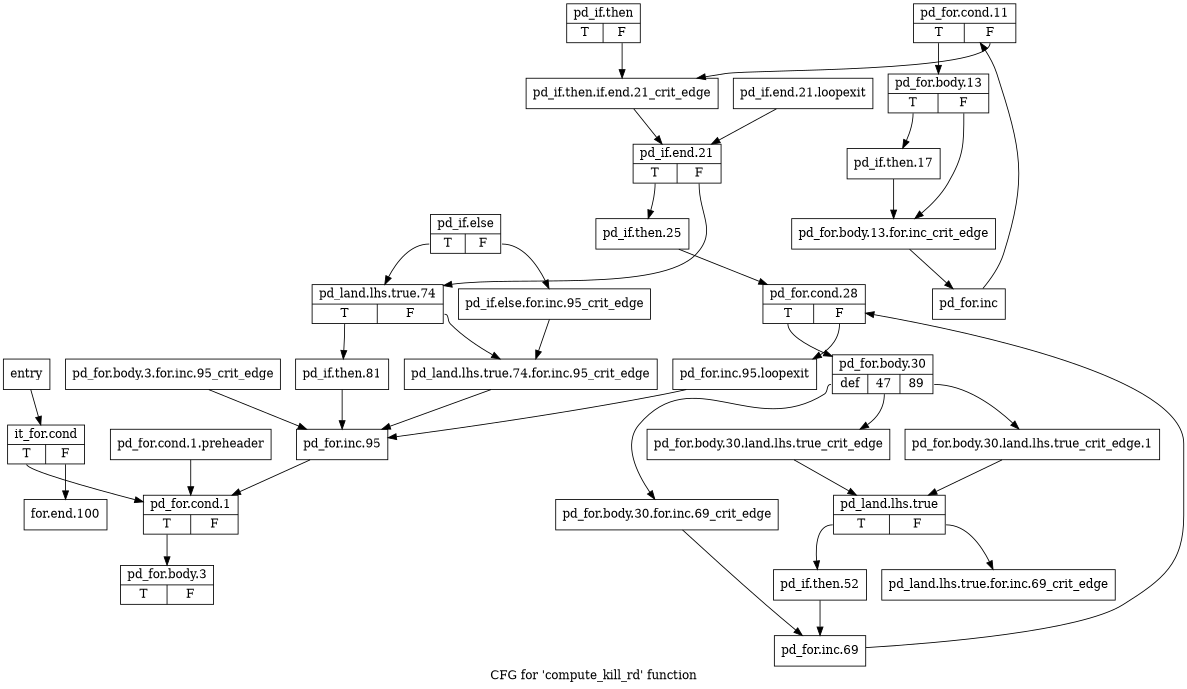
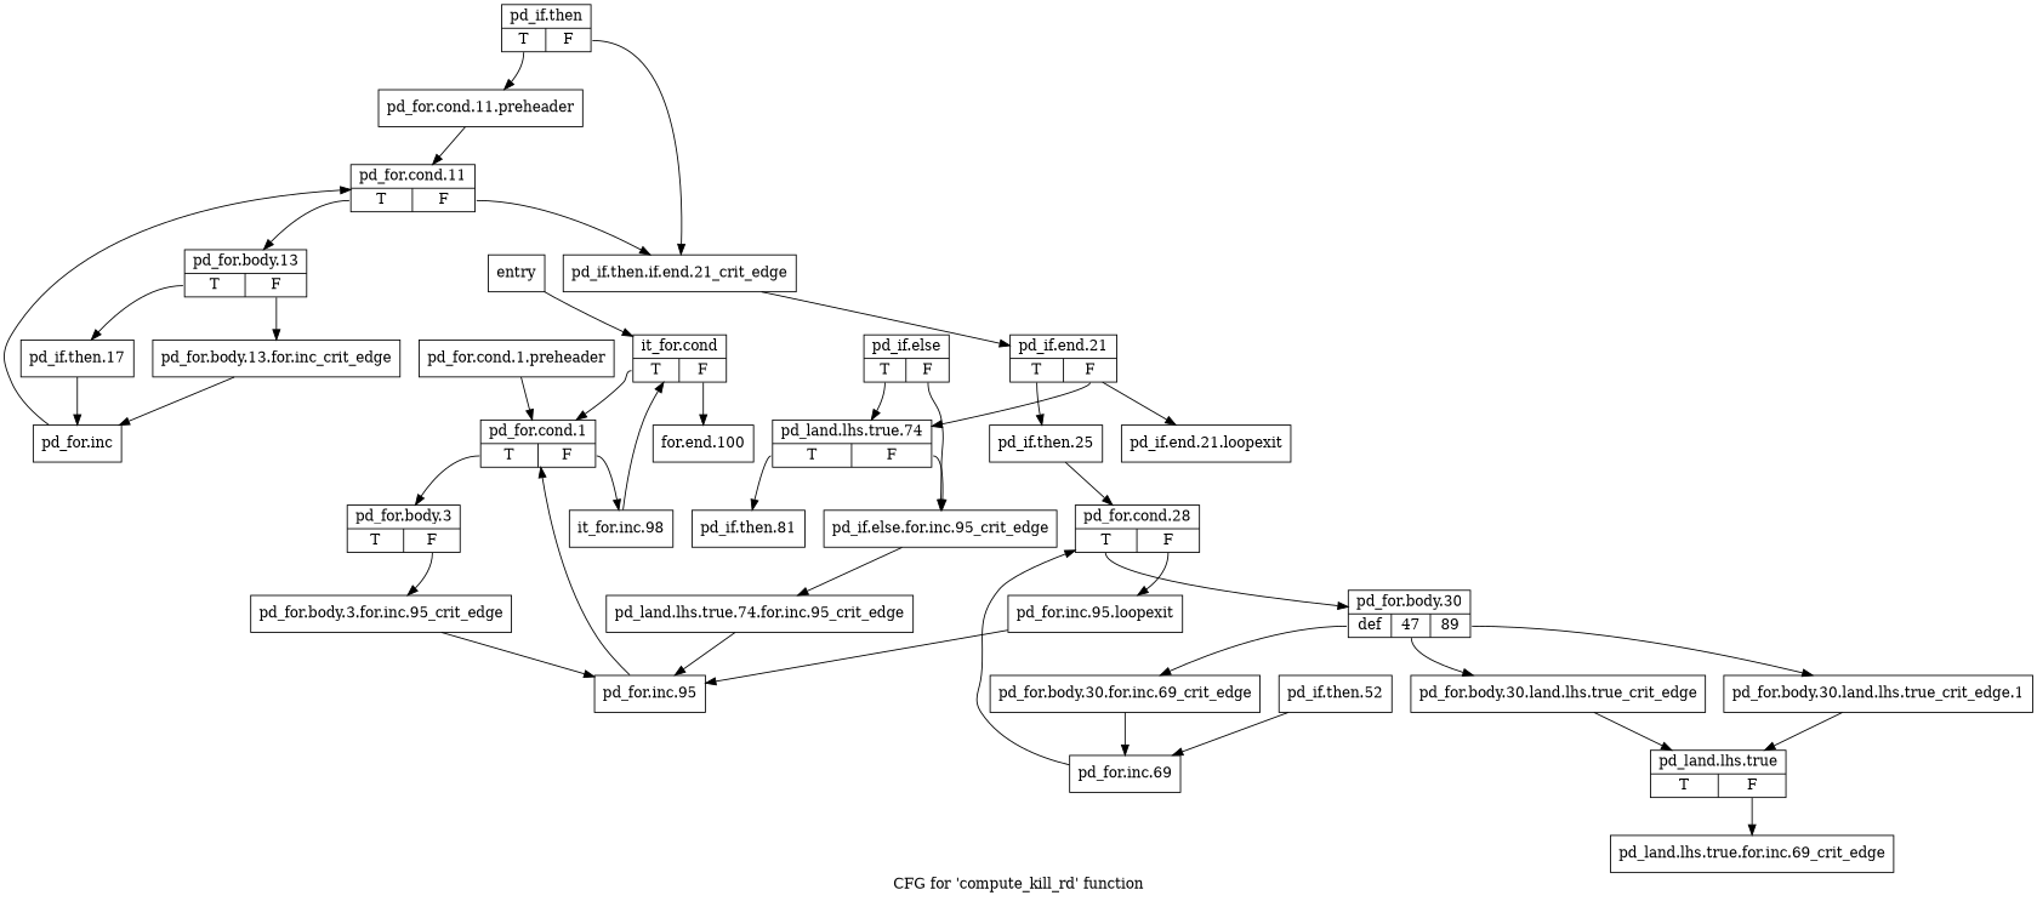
  digraph {
    label="CFG for 'compute_kill_rd' function"
    node [shape=record]
    n1 [label="{entry}"]
    n2 [label="{it_for.cond|{<s0>T|<s1>F}}"]
    n3 [label="{for.end.100}"]
    n4 [label="{pd_for.cond.1|{<s0>T|<s1>F}}"]
    n5 [label="{pd_for.cond.1.preheader}"]
    n6 [label="{pd_for.body.3|{<s0>T|<s1>F}}"]
+   n7 [label="{it_for.inc.98}"]
    n8 [label="{pd_for.body.3.for.inc.95_crit_edge}"]
    n9 [label="{pd_if.then|{<s0>T|<s1>F}}"]
+   n10 [label="{pd_for.cond.11.preheader}"]
    n11 [label="{pd_if.then.if.end.21_crit_edge}"]
    n12 [label="{pd_for.inc.95}"]
    n13 [label="{pd_for.cond.11|{<s0>T|<s1>F}}"]
    n14 [label="{pd_if.end.21|{<s0>T|<s1>F}}"]
    n15 [label="{pd_for.body.13|{<s0>T|<s1>F}}"]
    n16 [label="{pd_if.then.25}"]
    n17 [label="{pd_land.lhs.true.74|{<s0>T|<s1>F}}"]
    n18 [label="{pd_for.cond.28|{<s0>T|<s1>F}}"]
    n19 [label="{pd_if.else|{<s0>T|<s1>F}}"]
    n20 [label="{pd_if.else.for.inc.95_crit_edge}"]
    n21 [label="{pd_if.then.17}"]
    n22 [label="{pd_for.body.13.for.inc_crit_edge}"]
    n23 [label="{pd_if.end.21.loopexit}"]
    n24 [label="{pd_for.inc}"]
    n25 [label="{pd_for.body.30|{<s0>def|<s1>47|<s2>89}}"]
    n26 [label="{pd_for.inc.95.loopexit}"]
    n27 [label="{pd_if.then.81}"]
    n28 [label="{pd_land.lhs.true.74.for.inc.95_crit_edge}"]
    n29 [label="{pd_for.body.30.for.inc.69_crit_edge}"]
    n30 [label="{pd_for.body.30.land.lhs.true_crit_edge}"]
    n31 [label="{pd_for.body.30.land.lhs.true_crit_edge.1}"]
    n32 [label="{pd_for.inc.69}"]
    n33 [label="{pd_land.lhs.true|{<s0>T|<s1>F}}"]
    n34 [label="{pd_if.then.52}"]
    n35 [label="{pd_land.lhs.true.for.inc.69_crit_edge}"]
    n1 -> n2
    n2 -> n3 [tailport=s1]
    n2 -> n4 [tailport=s0]
    n4 -> n6 [tailport=s0]
+   n4 -> n7 [tailport=s1]
    n5 -> n4
+   n6 -> n8 [tailport=s1]
+   n7 -> n2
    n8 -> n12
+   n9 -> n10 [tailport=s0]
    n9 -> n11 [tailport=s1]
+   n10 -> n13
    n11 -> n14
    n12 -> n4
    n13 -> n11 [tailport=s1]
    n13 -> n15 [tailport=s0]
    n14 -> n16 [tailport=s0]
    n14 -> n17 [tailport=s1]
    n15 -> n21 [tailport=s0]
    n15 -> n22 [tailport=s1]
    n16 -> n18
    n17 -> n27 [tailport=s0]
-   n17 -> n28 [tailport=s1]
+   n17 -> n20 [tailport=s1]
    n18 -> n25 [tailport=s0]
    n18 -> n26 [tailport=s1]
    n19 -> n17 [tailport=s0]
    n19 -> n20 [tailport=s1]
    n20 -> n28
-   n21 -> n22
+   n21 -> n24
    n22 -> n24
-   n23 -> n14
+   n14 -> n23
    n24 -> n13
    n25 -> n29 [tailport=s0]
    n25 -> n30 [tailport=s1]
    n25 -> n31 [tailport=s2]
    n26 -> n12
-   n27 -> n12
    n28 -> n12
    n29 -> n32
    n30 -> n33
    n31 -> n33
    n32 -> n18
-   n33 -> n34 [tailport=s0]
    n33 -> n35 [tailport=s1]
    n34 -> n32
  }
